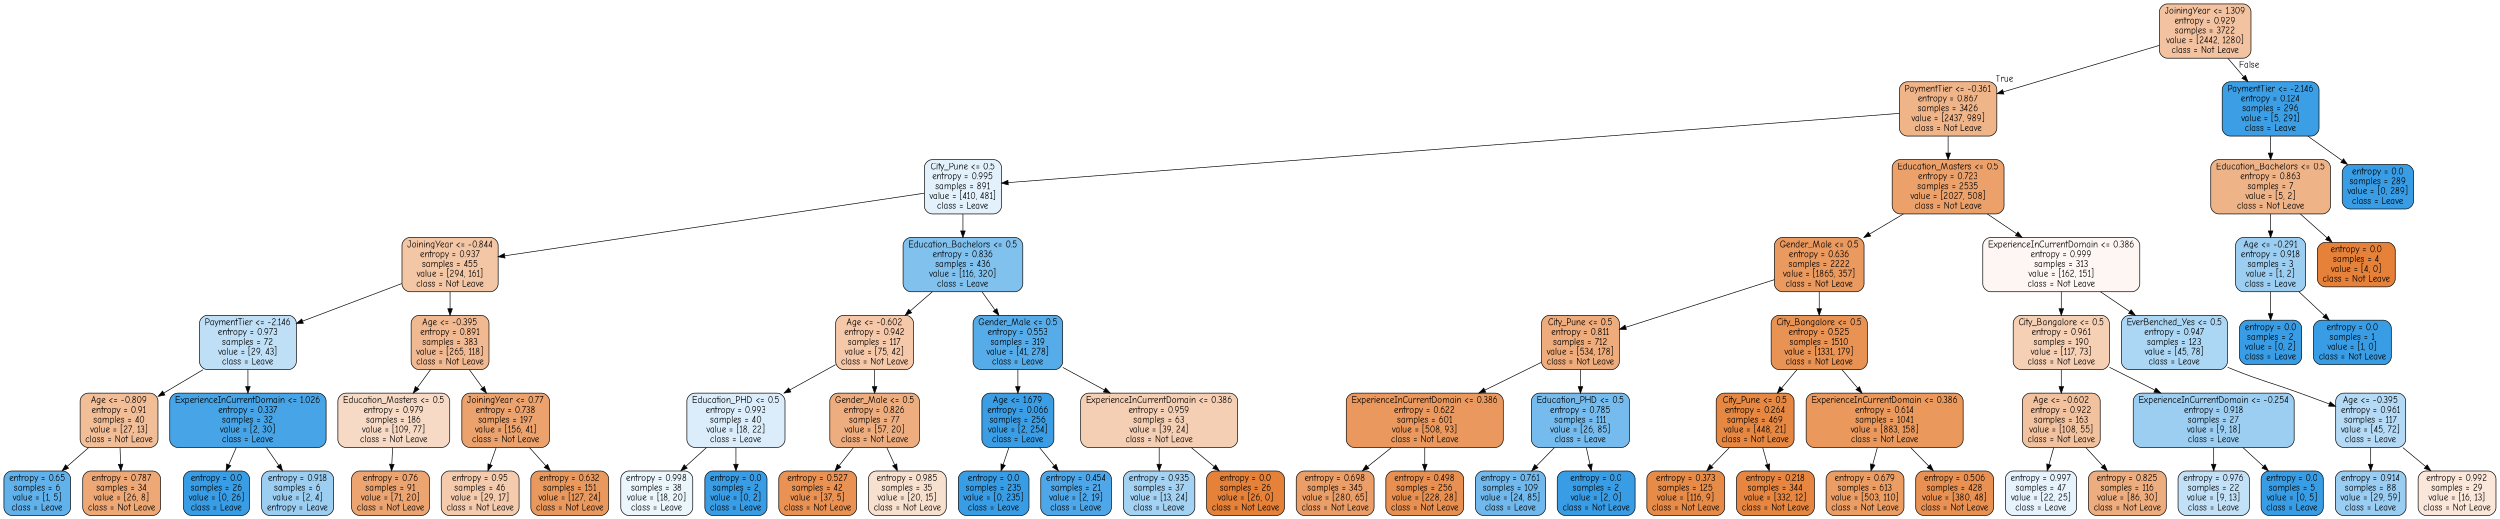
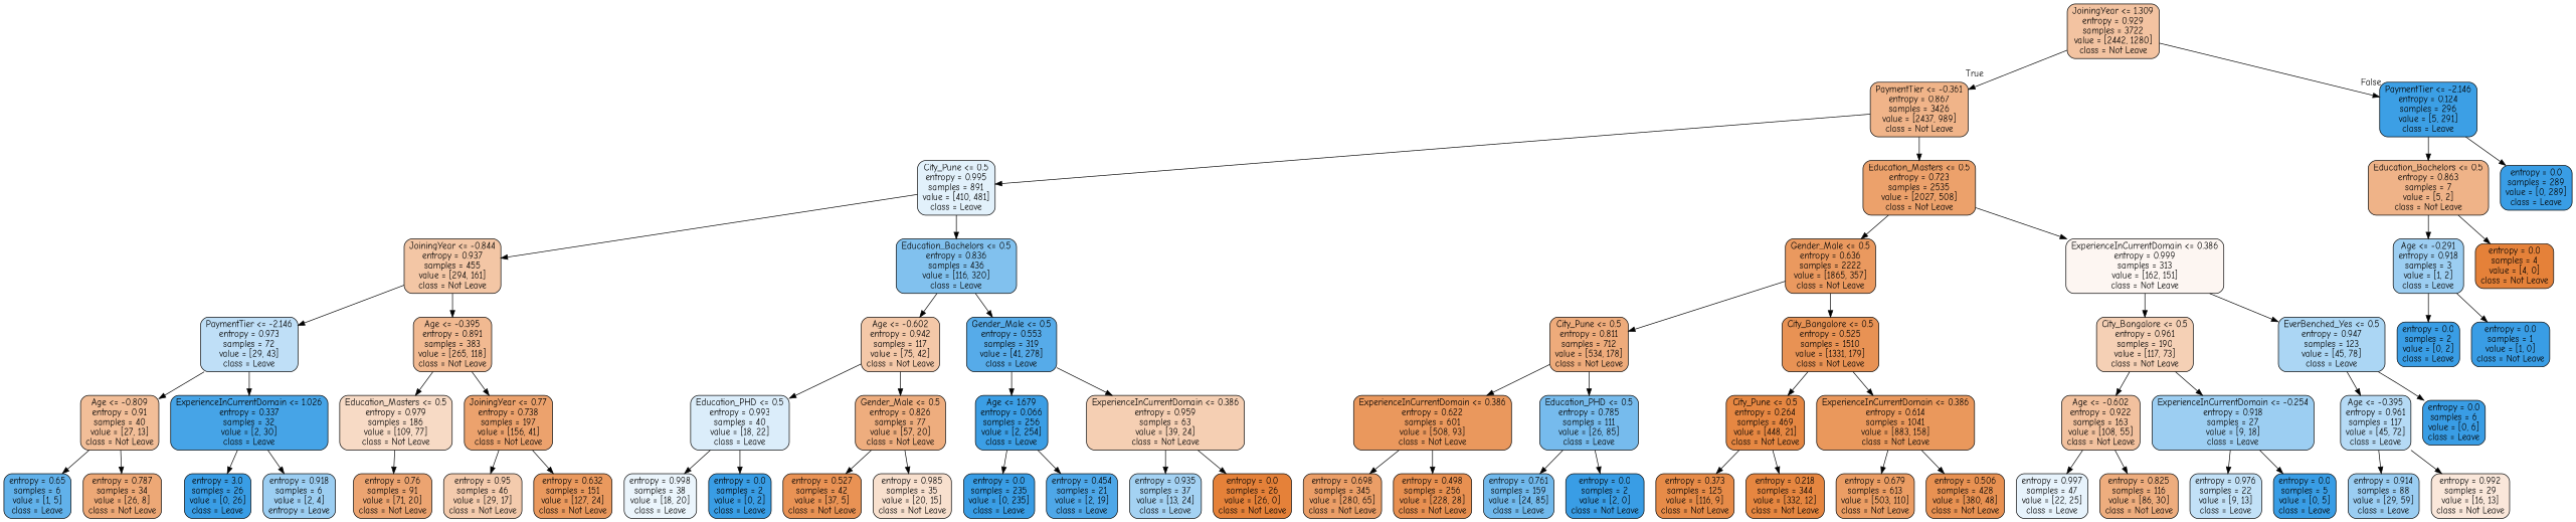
  digraph {
    fontname="Comic Neue"
    node [color=black fillcolor="#399de5" fontname="Comic Neue" shape=box style="filled, rounded"]
    edge [fontname="Comic Neue"]
    n1 [fillcolor="#f3c3a1" label="JoiningYear <= 1.309\nentropy = 0.929\nsamples = 3722\nvalue = [2442, 1280]\nclass = Not Leave"]
    n2 [fillcolor="#f0b489" label="PaymentTier <= -0.361\nentropy = 0.867\nsamples = 3426\nvalue = [2437, 989]\nclass = Not Leave"]
    n3 [fillcolor="#3c9fe5" label="PaymentTier <= -2.146\nentropy = 0.124\nsamples = 296\nvalue = [5, 291]\nclass = Leave"]
    n4 [fillcolor="#e2f1fb" label="City_Pune <= 0.5\nentropy = 0.995\nsamples = 891\nvalue = [410, 481]\nclass = Leave"]
    n5 [fillcolor="#eca16b" label="Education_Masters <= 0.5\nentropy = 0.723\nsamples = 2535\nvalue = [2027, 508]\nclass = Not Leave"]
    n6 [fillcolor="#efb388" label="Education_Bachelors <= 0.5\nentropy = 0.863\nsamples = 7\nvalue = [5, 2]\nclass = Not Leave"]
    n7 [label="entropy = 0.0\nsamples = 289\nvalue = [0, 289]\nclass = Leave"]
    n8 [fillcolor="#f3c6a5" label="JoiningYear <= -0.844\nentropy = 0.937\nsamples = 455\nvalue = [294, 161]\nclass = Not Leave"]
    n9 [fillcolor="#81c1ee" label="Education_Bachelors <= 0.5\nentropy = 0.836\nsamples = 436\nvalue = [116, 320]\nclass = Leave"]
    n10 [fillcolor="#ea995f" label="Gender_Male <= 0.5\nentropy = 0.636\nsamples = 2222\nvalue = [1865, 357]\nclass = Not Leave"]
    n11 [fillcolor="#fdf6f2" label="ExperienceInCurrentDomain <= 0.386\nentropy = 0.999\nsamples = 313\nvalue = [162, 151]\nclass = Not Leave"]
    n12 [fillcolor="#bfdff7" label="PaymentTier <= -2.146\nentropy = 0.973\nsamples = 72\nvalue = [29, 43]\nclass = Leave"]
    n13 [fillcolor="#f1b991" label="Age <= -0.395\nentropy = 0.891\nsamples = 383\nvalue = [265, 118]\nclass = Not Leave"]
    n14 [fillcolor="#f4c8a8" label="Age <= -0.602\nentropy = 0.942\nsamples = 117\nvalue = [75, 42]\nclass = Not Leave"]
    n15 [fillcolor="#56abe9" label="Gender_Male <= 0.5\nentropy = 0.553\nsamples = 319\nvalue = [41, 278]\nclass = Leave"]
    n16 [fillcolor="#f2be98" label="Age <= -0.809\nentropy = 0.91\nsamples = 40\nvalue = [27, 13]\nclass = Not Leave"]
    n17 [fillcolor="#46a4e7" label="ExperienceInCurrentDomain <= 1.026\nentropy = 0.337\nsamples = 32\nvalue = [2, 30]\nclass = Leave"]
    n18 [fillcolor="#f7dac5" label="Education_Masters <= 0.5\nentropy = 0.979\nsamples = 186\nvalue = [109, 77]\nclass = Not Leave"]
    n19 [fillcolor="#eca26d" label="JoiningYear <= 0.77\nentropy = 0.738\nsamples = 197\nvalue = [156, 41]\nclass = Not Leave"]
    n20 [fillcolor="#61b1ea" label="entropy = 0.65\nsamples = 6\nvalue = [1, 5]\nclass = Leave"]
    n21 [fillcolor="#eda876" label="entropy = 0.787\nsamples = 34\nvalue = [26, 8]\nclass = Not Leave"]
-   n22 [label="entropy = 0.0\nsamples = 26\nvalue = [0, 26]\nclass = Leave"]
+   n22 [label="entropy = 3.0\nsamples = 26\nvalue = [0, 26]\nclass = Leave"]
    n23 [fillcolor="#9ccef2" label="entropy = 0.918\nsamples = 6\nvalue = [2, 4]\nentropy = Leave"]
    n24 [fillcolor="#eca471" label="entropy = 0.76\nsamples = 91\nvalue = [71, 20]\nclass = Not Leave"]
    n25 [fillcolor="#f4cbad" label="entropy = 0.95\nsamples = 46\nvalue = [29, 17]\nclass = Not Leave"]
    n26 [fillcolor="#ea995e" label="entropy = 0.632\nsamples = 151\nvalue = [127, 24]\nclass = Not Leave"]
    n27 [fillcolor="#dbedfa" label="Education_PHD <= 0.5\nentropy = 0.993\nsamples = 40\nvalue = [18, 22]\nclass = Leave"]
    n28 [fillcolor="#eead7e" label="Gender_Male <= 0.5\nentropy = 0.826\nsamples = 77\nvalue = [57, 20]\nclass = Not Leave"]
    n29 [fillcolor="#3b9ee5" label="Age <= 1.679\nentropy = 0.066\nsamples = 256\nvalue = [2, 254]\nclass = Leave"]
    n30 [fillcolor="#f5cfb3" label="ExperienceInCurrentDomain <= 0.386\nentropy = 0.959\nsamples = 63\nvalue = [39, 24]\nclass = Not Leave"]
    n31 [fillcolor="#ebf5fc" label="entropy = 0.998\nsamples = 38\nvalue = [18, 20]\nclass = Leave"]
    n32 [label="entropy = 0.0\nsamples = 2\nvalue = [0, 2]\nclass = Leave"]
    n33 [fillcolor="#e99254" label="entropy = 0.527\nsamples = 42\nvalue = [37, 5]\nclass = Not Leave"]
    n34 [fillcolor="#f8e0ce" label="entropy = 0.985\nsamples = 35\nvalue = [20, 15]\nclass = Not Leave"]
    n35 [label="entropy = 0.0\nsamples = 235\nvalue = [0, 235]\nclass = Leave"]
    n36 [fillcolor="#4ea7e8" label="entropy = 0.454\nsamples = 21\nvalue = [2, 19]\nclass = Leave"]
    n37 [fillcolor="#a4d2f3" label="entropy = 0.935\nsamples = 37\nvalue = [13, 24]\nclass = Leave"]
    n38 [fillcolor="#e58139" label="entropy = 0.0\nsamples = 26\nvalue = [26, 0]\nclass = Not Leave"]
    n39 [fillcolor="#eeab7b" label="City_Pune <= 0.5\nentropy = 0.811\nsamples = 712\nvalue = [534, 178]\nclass = Not Leave"]
    n40 [fillcolor="#e89254" label="City_Bangalore <= 0.5\nentropy = 0.525\nsamples = 1510\nvalue = [1331, 179]\nclass = Not Leave"]
    n41 [fillcolor="#f5d0b5" label="City_Bangalore <= 0.5\nentropy = 0.961\nsamples = 190\nvalue = [117, 73]\nclass = Not Leave"]
    n42 [fillcolor="#abd6f4" label="EverBenched_Yes <= 0.5\nentropy = 0.947\nsamples = 123\nvalue = [45, 78]\nclass = Leave"]
    n43 [fillcolor="#ea985d" label="ExperienceInCurrentDomain <= 0.386\nentropy = 0.622\nsamples = 601\nvalue = [508, 93]\nclass = Not Leave"]
    n44 [fillcolor="#76bbed" label="Education_PHD <= 0.5\nentropy = 0.785\nsamples = 111\nvalue = [26, 85]\nclass = Leave"]
    n45 [fillcolor="#e68742" label="City_Pune <= 0.5\nentropy = 0.264\nsamples = 469\nvalue = [448, 21]\nclass = Not Leave"]
    n46 [fillcolor="#ea985c" label="ExperienceInCurrentDomain <= 0.386\nentropy = 0.614\nsamples = 1041\nvalue = [883, 158]\nclass = Not Leave"]
    n47 [fillcolor="#eb9e67" label="entropy = 0.698\nsamples = 345\nvalue = [280, 65]\nclass = Not Leave"]
    n48 [fillcolor="#e89051" label="entropy = 0.498\nsamples = 256\nvalue = [228, 28]\nclass = Not Leave"]
-   n49 [fillcolor="#71b9ec" label="entropy = 0.761\nsamples = 109\nvalue = [24, 85]\nclass = Leave"]
+   n49 [fillcolor="#71b9ec" label="entropy = 0.761\nsamples = 159\nvalue = [24, 85]\nclass = Leave"]
    n50 [label="entropy = 0.0\nsamples = 2\nvalue = [2, 0]\nclass = Not Leave"]
    n51 [fillcolor="#e78b48" label="entropy = 0.373\nsamples = 125\nvalue = [116, 9]\nclass = Not Leave"]
    n52 [fillcolor="#e68640" label="entropy = 0.218\nsamples = 344\nvalue = [332, 12]\nclass = Not Leave"]
    n53 [fillcolor="#eb9d64" label="entropy = 0.679\nsamples = 613\nvalue = [503, 110]\nclass = Not Leave"]
    n54 [fillcolor="#e89152" label="entropy = 0.506\nsamples = 428\nvalue = [380, 48]\nclass = Not Leave"]
    n55 [fillcolor="#f2c19e" label="Age <= -0.602\nentropy = 0.922\nsamples = 163\nvalue = [108, 55]\nclass = Not Leave"]
    n56 [fillcolor="#9ccef2" label="ExperienceInCurrentDomain <= -0.254\nentropy = 0.918\nsamples = 27\nvalue = [9, 18]\nclass = Leave"]
    n57 [fillcolor="#b5daf5" label="Age <= -0.395\nentropy = 0.961\nsamples = 117\nvalue = [45, 72]\nclass = Leave"]
+   n58 [label="entropy = 0.0\nsamples = 6\nvalue = [0, 6]\nclass = Leave"]
    n59 [fillcolor="#e7f3fc" label="entropy = 0.997\nsamples = 47\nvalue = [22, 25]\nclass = Leave"]
    n60 [fillcolor="#eead7e" label="entropy = 0.825\nsamples = 116\nvalue = [86, 30]\nclass = Not Leave"]
    n61 [fillcolor="#c2e1f7" label="entropy = 0.976\nsamples = 22\nvalue = [9, 13]\nclass = Leave"]
    n62 [label="entropy = 0.0\nsamples = 5\nvalue = [0, 5]\nclass = Leave"]
    n63 [fillcolor="#9acdf2" label="entropy = 0.914\nsamples = 88\nvalue = [29, 59]\nclass = Leave"]
    n64 [fillcolor="#fae7da" label="entropy = 0.992\nsamples = 29\nvalue = [16, 13]\nclass = Not Leave"]
    n65 [fillcolor="#9ccef2" label="Age <= -0.291\nentropy = 0.918\nsamples = 3\nvalue = [1, 2]\nclass = Leave"]
    n66 [fillcolor="#e58139" label="entropy = 0.0\nsamples = 4\nvalue = [4, 0]\nclass = Not Leave"]
    n67 [label="entropy = 0.0\nsamples = 2\nvalue = [0, 2]\nclass = Leave"]
    n68 [label="entropy = 0.0\nsamples = 1\nvalue = [1, 0]\nclass = Not Leave"]
    n1 -> n2 [headlabel=True labelangle=45 labeldistance=2.5]
    n1 -> n3 [headlabel=False labelangle=-45 labeldistance=2.5]
    n2 -> n4
    n2 -> n5
    n3 -> n6
    n3 -> n7
    n4 -> n8
    n4 -> n9
    n5 -> n10
    n5 -> n11
    n6 -> n65
    n6 -> n66
    n8 -> n12
    n8 -> n13
    n9 -> n14
    n9 -> n15
    n10 -> n39
    n10 -> n40
    n11 -> n41
    n11 -> n42
    n12 -> n16
    n12 -> n17
    n13 -> n18
    n13 -> n19
    n14 -> n27
    n14 -> n28
    n15 -> n29
    n15 -> n30
    n16 -> n20
    n16 -> n21
    n17 -> n22
    n17 -> n23
    n18 -> n24
    n19 -> n25
    n19 -> n26
    n27 -> n31
    n27 -> n32
    n28 -> n33
    n28 -> n34
    n29 -> n35
    n29 -> n36
    n30 -> n37
    n30 -> n38
    n39 -> n43
    n39 -> n44
    n40 -> n45
    n40 -> n46
    n41 -> n55
    n41 -> n56
    n42 -> n57
+   n42 -> n58
    n43 -> n47
    n43 -> n48
    n44 -> n49
    n44 -> n50
    n45 -> n51
    n45 -> n52
    n46 -> n53
    n46 -> n54
    n55 -> n59
    n55 -> n60
    n56 -> n61
    n56 -> n62
    n57 -> n63
    n57 -> n64
    n65 -> n67
    n65 -> n68
  }
